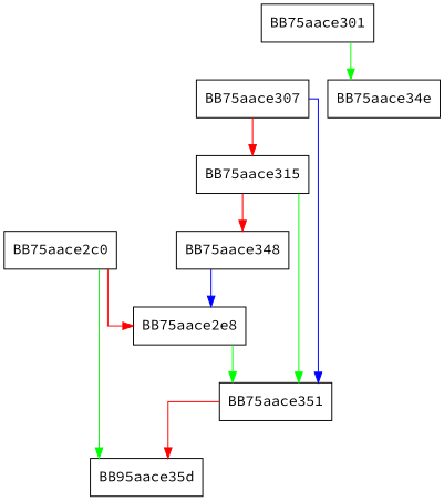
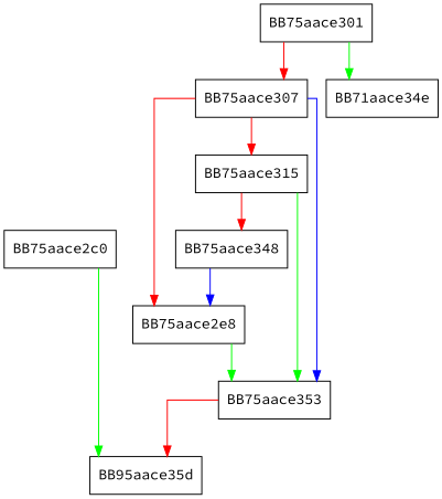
  digraph {
    fontname="Source Code Pro"
    splines=ortho
    node [fontname="Source Code Pro" shape=box]
    edge [color=red fontname="Source Code Pro"]
    n1 [label=BB95aace35d]
    BB75aace2c0
    BB75aace2e8
-   BB75aace353 [label=BB75aace351]
+   BB75aace353
    BB75aace301
-   BB75aace34e
+   BB75aace34e [label=BB71aace34e]
    BB75aace307
    BB75aace315
    BB75aace348
    BB75aace2c0 -> n1 [color=green]
-   BB75aace2c0 -> BB75aace2e8
+   BB75aace307 -> BB75aace2e8
    BB75aace2e8 -> BB75aace353 [color=green]
    BB75aace353 -> n1
    BB75aace301 -> BB75aace34e [color=green]
+   BB75aace301 -> BB75aace307
    BB75aace307 -> BB75aace353 [color=blue]
    BB75aace307 -> BB75aace315
    BB75aace315 -> BB75aace353 [color=green]
    BB75aace315 -> BB75aace348
    BB75aace348 -> BB75aace2e8 [color=blue]
  }
